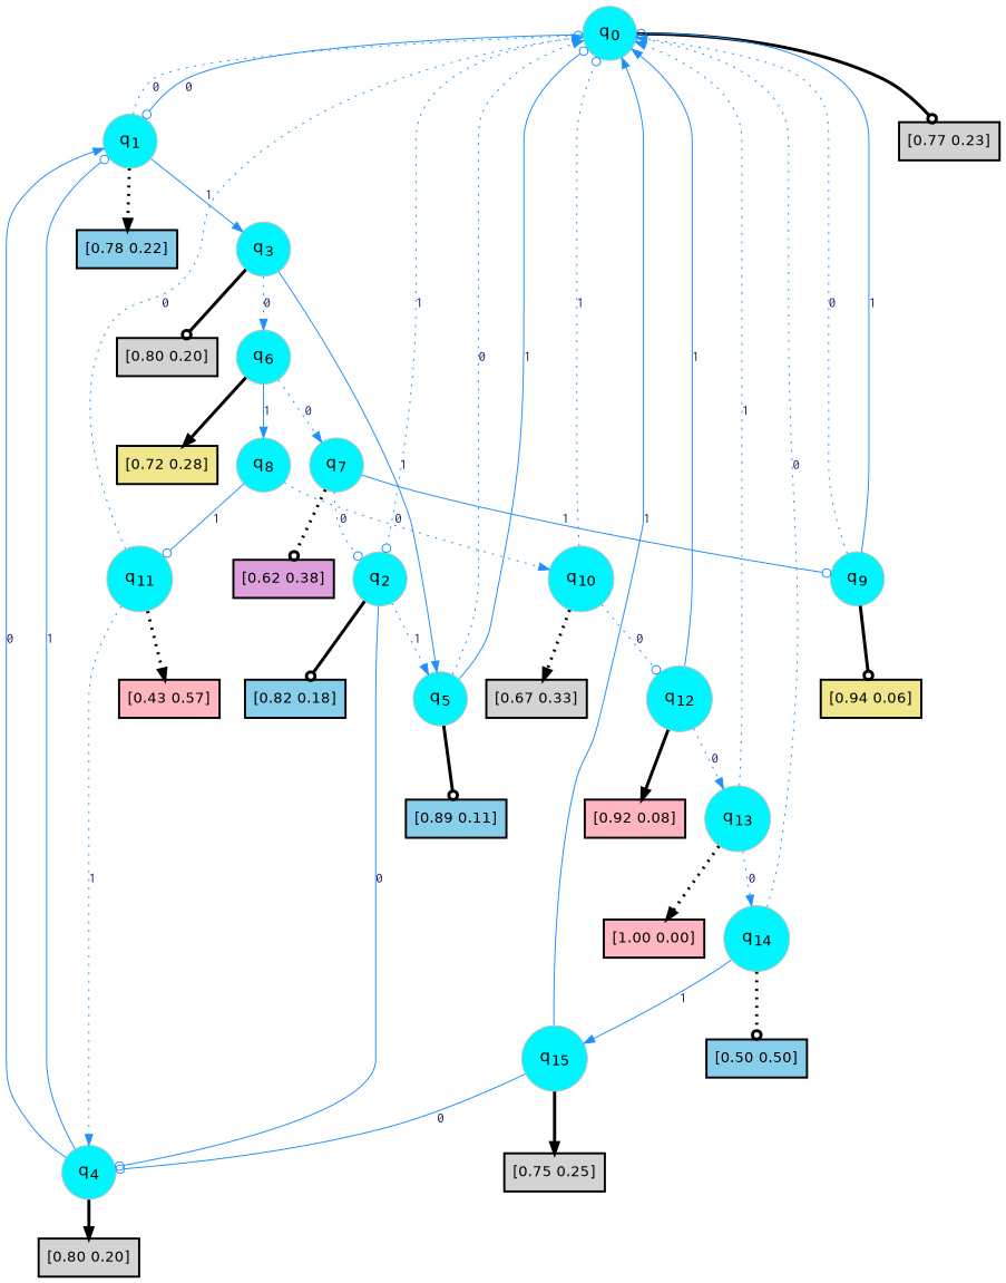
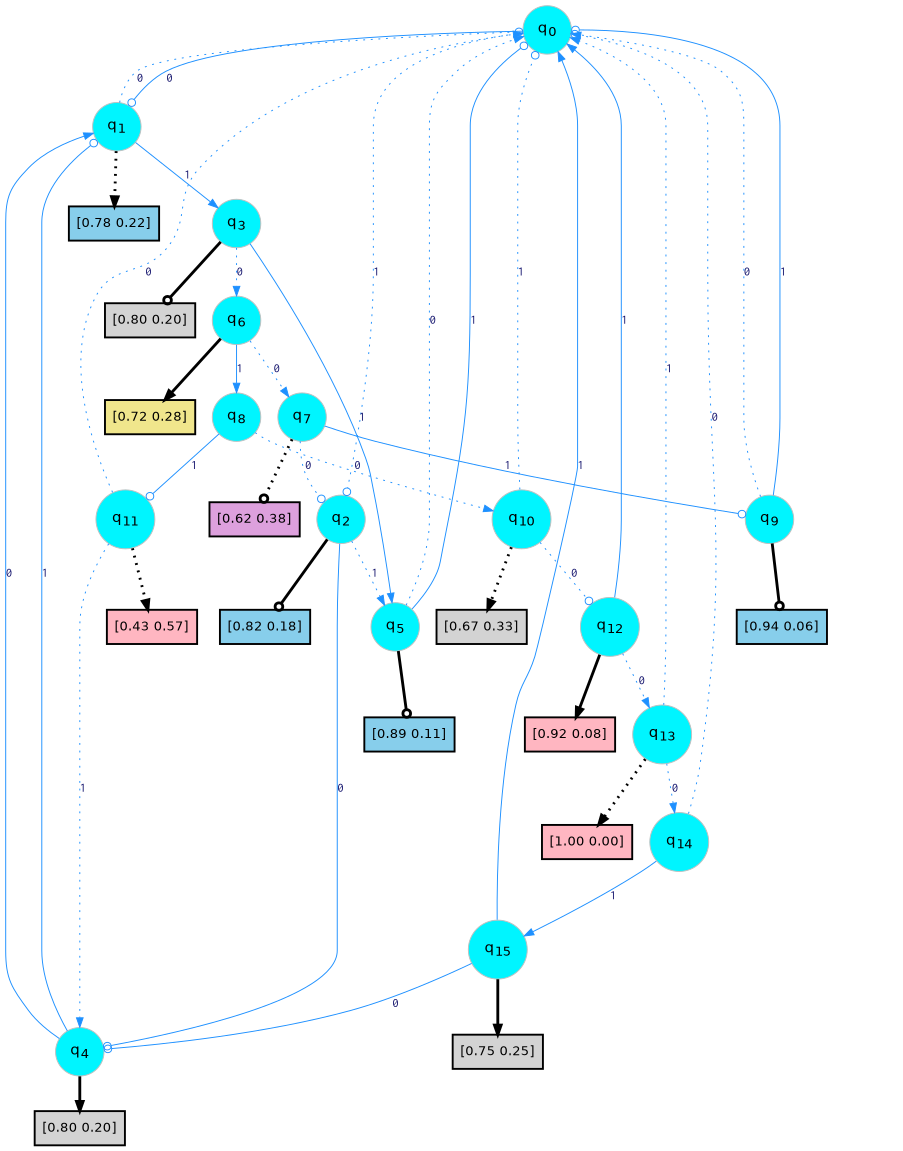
  digraph {
    rankdir=TD
    node [color=gray fillcolor=turquoise1 fontcolor=black fontname=Helvetica fontsize=16 fontweight=bold shape=circle style=filled]
    edge [arrowhead=normal arrowsize=1 color=dodgerblue1 fontcolor=midnightblue fontname=courier fontweight=bold penwidth=1 style=dotted weight=20]
    n1 [label=<q<SUB>0</SUB>>]
    n2 [label=<q<SUB>1</SUB>>]
    n3 [label=<q<SUB>2</SUB>>]
-   n4 [color=black fillcolor=lightgrey fontsize=14 label="[0.77 0.23]" penwidth=2 shape=box]
    n5 [label=<q<SUB>3</SUB>>]
    n6 [color=black fillcolor=skyblue fontsize=14 label="[0.78 0.22]" penwidth=2 shape=box]
    n7 [label=<q<SUB>4</SUB>>]
    n8 [label=<q<SUB>5</SUB>>]
    n9 [color=black fillcolor=skyblue fontsize=14 label="[0.82 0.18]" penwidth=2 shape=box]
    n10 [label=<q<SUB>6</SUB>>]
    n11 [color=black fillcolor=lightgrey fontsize=14 label="[0.80 0.20]" penwidth=2 shape=box]
    n12 [color=black fillcolor=lightgrey fontsize=14 label="[0.80 0.20]" penwidth=2 shape=box]
    n13 [color=black fillcolor=skyblue fontsize=14 label="[0.89 0.11]" penwidth=2 shape=box]
    n14 [label=<q<SUB>7</SUB>>]
    n15 [label=<q<SUB>8</SUB>>]
    n16 [color=black fillcolor=khaki fontsize=14 label="[0.72 0.28]" penwidth=2 shape=box]
    n17 [label=<q<SUB>9</SUB>>]
    n18 [color=black fillcolor=plum fontsize=14 label="[0.62 0.38]" penwidth=2 shape=box]
    n19 [label=<q<SUB>10</SUB>>]
    n20 [label=<q<SUB>11</SUB>>]
-   n21 [color=black fillcolor=khaki fontsize=14 label="[0.94 0.06]" penwidth=2 shape=box]
+   n21 [color=black fillcolor=skyblue fontsize=14 label="[0.94 0.06]" penwidth=2 shape=box]
    n22 [label=<q<SUB>12</SUB>>]
    n23 [color=black fillcolor=lightgrey fontsize=14 label="[0.67 0.33]" penwidth=2 shape=box]
    n24 [color=black fillcolor=lightpink fontsize=14 label="[0.43 0.57]" penwidth=2 shape=box]
    n25 [label=<q<SUB>13</SUB>>]
    n26 [color=black fillcolor=lightpink fontsize=14 label="[0.92 0.08]" penwidth=2 shape=box]
    n27 [label=<q<SUB>14</SUB>>]
    n28 [color=black fillcolor=lightpink fontsize=14 label="[1.00 0.00]" penwidth=2 shape=box]
    n29 [label=<q<SUB>15</SUB>>]
-   n30 [color=black fillcolor=skyblue fontsize=14 label="[0.50 0.50]" penwidth=2 shape=box]
    n31 [color=black fillcolor=lightgrey fontsize=14 label="[0.75 0.25]" penwidth=2 shape=box]
    n1 -> n2 [arrowhead=odot label=0 style=bold]
    n1 -> n3 [arrowhead=odot label=1]
-   n1 -> n4 [arrowhead=odot color=black penwidth=3 style=bold]
    n2 -> n1 [arrowhead=odot label=0]
    n2 -> n5 [label=1 style=bold]
    n2 -> n6 [color=black penwidth=3]
    n3 -> n7 [arrowhead=odot label=0 style=bold]
    n3 -> n8 [label=1]
    n3 -> n9 [arrowhead=odot color=black penwidth=3 style=bold]
    n5 -> n8 [label=1 style=bold]
    n5 -> n10 [label=0]
    n5 -> n11 [arrowhead=odot color=black penwidth=3 style=bold]
    n7 -> n2 [label=0 style=bold]
    n7 -> n2 [arrowhead=odot label=1 style=solid]
    n7 -> n12 [color=black penwidth=3 style=solid]
    n8 -> n1 [label=0]
    n8 -> n1 [arrowhead=odot label=1 style=solid]
    n8 -> n13 [arrowhead=odot color=black penwidth=3 style=bold]
    n10 -> n14 [label=0]
    n10 -> n15 [label=1 style=solid]
    n10 -> n16 [color=black penwidth=3 style=bold]
    n14 -> n3 [arrowhead=odot label=0]
    n14 -> n17 [arrowhead=odot label=1 style=solid]
    n14 -> n18 [arrowhead=odot color=black penwidth=3]
    n15 -> n19 [label=0]
    n15 -> n20 [arrowhead=odot label=1 style=bold]
    n17 -> n1 [arrowhead=odot label=0]
    n17 -> n1 [arrowhead=odot label=1 style=solid]
    n17 -> n21 [arrowhead=odot color=black penwidth=3 style=bold]
    n19 -> n1 [arrowhead=odot label=1]
    n19 -> n22 [arrowhead=odot label=0]
    n19 -> n23 [color=black penwidth=3]
    n20 -> n1 [label=0]
    n20 -> n7 [label=1]
    n20 -> n24 [color=black penwidth=3]
    n22 -> n1 [label=1 style=solid]
    n22 -> n25 [label=0]
    n22 -> n26 [color=black penwidth=3 style=bold]
    n25 -> n1 [label=1]
    n25 -> n27 [label=0]
    n25 -> n28 [color=black penwidth=3]
    n27 -> n1 [label=0]
    n27 -> n29 [label=1 style=solid]
-   n27 -> n30 [arrowhead=odot color=black penwidth=3]
    n29 -> n1 [label=1 style=solid]
    n29 -> n7 [arrowhead=odot label=0 style=solid]
    n29 -> n31 [color=black penwidth=3 style=solid]
  }
